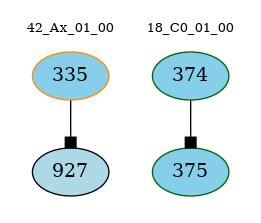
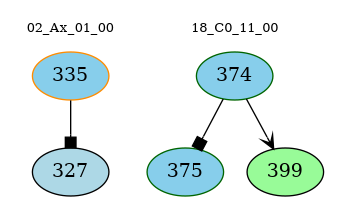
  digraph {
    node [color=black fillcolor=skyblue style=filled]
    edge [arrowhead=box color=black]
    n1 [color=darkorange label=335]
-   n2 [fillcolor=lightblue label=927]
+   n2 [fillcolor=lightblue label=327]
    n3 [color=darkgreen label=375]
    n4 [color=darkgreen label=374]
+   n5 [fillcolor=palegreen label=399]
    subgraph cluster_1 {
      color=white
      fontsize=10
-     label="42_Ax_01_00"
+     label="02_Ax_01_00"
      n1
      n2
    }
    subgraph cluster_2 {
      color=white
      fontsize=10
-     label="18_C0_01_00"
+     label="18_C0_11_00"
      n3
      n4
+     n5
    }
    n1 -> n2
    n4 -> n3
+   n4 -> n5 [arrowhead=vee]
  }
